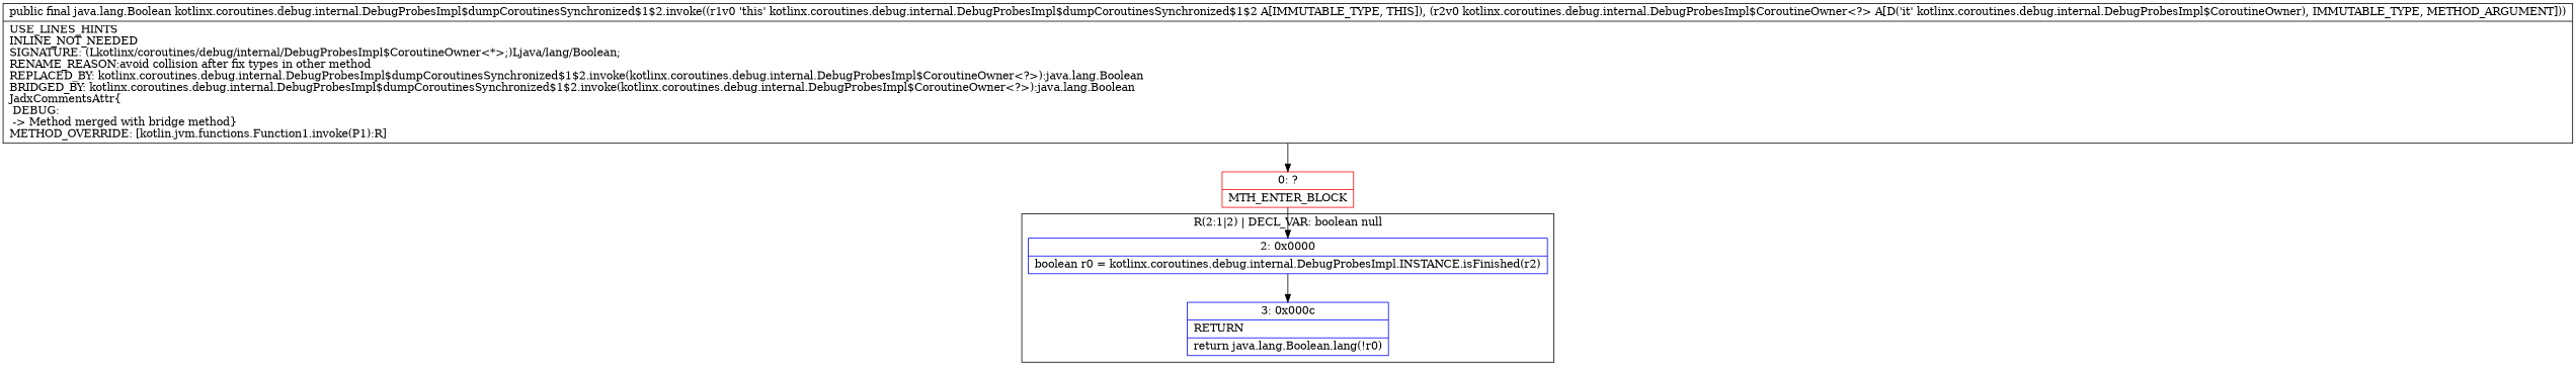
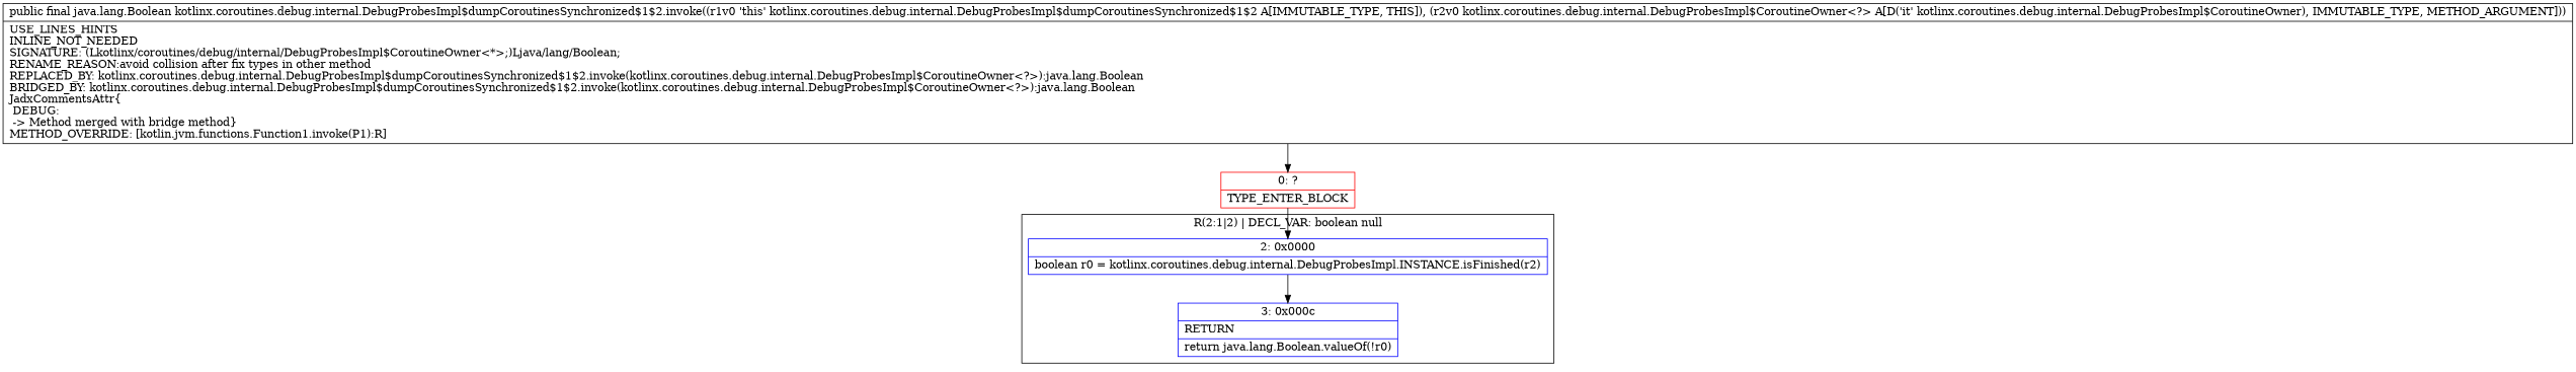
  digraph {
    node [color=blue shape=record]
    n1 [label="{2\:\ 0x0000|boolean r0 = kotlinx.coroutines.debug.internal.DebugProbesImpl.INSTANCE.isFinished(r2)\l}"]
-   n2 [label="{3\:\ 0x000c|RETURN\l|return java.lang.Boolean.lang(!r0)\l}"]
-   n3 [color=red label="{0\:\ ?|MTH_ENTER_BLOCK\l}"]
+   n2 [label="{3\:\ 0x000c|RETURN\l|return java.lang.Boolean.valueOf(!r0)\l}"]
+   n3 [color=red label="{0\:\ ?|TYPE_ENTER_BLOCK\l}"]
    n4 [label="{public final java.lang.Boolean kotlinx.coroutines.debug.internal.DebugProbesImpl$dumpCoroutinesSynchronized$1$2.invoke((r1v0 'this' kotlinx.coroutines.debug.internal.DebugProbesImpl$dumpCoroutinesSynchronized$1$2 A[IMMUTABLE_TYPE, THIS]), (r2v0 kotlinx.coroutines.debug.internal.DebugProbesImpl$CoroutineOwner\<?\> A[D('it' kotlinx.coroutines.debug.internal.DebugProbesImpl$CoroutineOwner), IMMUTABLE_TYPE, METHOD_ARGUMENT]))  | USE_LINES_HINTS\lINLINE_NOT_NEEDED\lSIGNATURE: (Lkotlinx\/coroutines\/debug\/internal\/DebugProbesImpl$CoroutineOwner\<*\>;)Ljava\/lang\/Boolean;\lRENAME_REASON:avoid collision after fix types in other method\lREPLACED_BY: kotlinx.coroutines.debug.internal.DebugProbesImpl$dumpCoroutinesSynchronized$1$2.invoke(kotlinx.coroutines.debug.internal.DebugProbesImpl$CoroutineOwner\<?\>):java.lang.Boolean\lBRIDGED_BY: kotlinx.coroutines.debug.internal.DebugProbesImpl$dumpCoroutinesSynchronized$1$2.invoke(kotlinx.coroutines.debug.internal.DebugProbesImpl$CoroutineOwner\<?\>):java.lang.Boolean\lJadxCommentsAttr\{\l DEBUG: \l \-\> Method merged with bridge method\}\lMETHOD_OVERRIDE: [kotlin.jvm.functions.Function1.invoke(P1):R]\l}" color=""]
    subgraph cluster_1 {
      label="R(2:1|2) | DECL_VAR: boolean null\l"
      n1
      n2
    }
    n1 -> n2
    n3 -> n1
    n4 -> n3
  }
